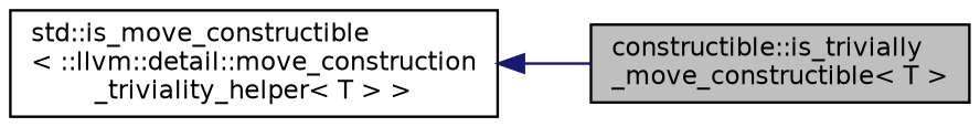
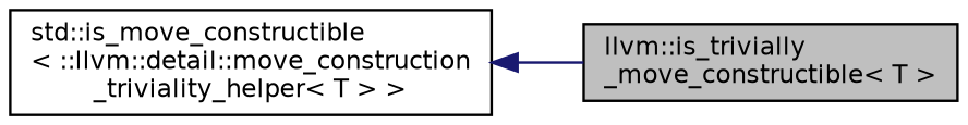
  digraph {
    rankdir=LR
    node [color=black fontname=Helvetica fontsize=10 shape=box]
-   n1 [fillcolor=grey75 fontcolor=black height=0.2 label="constructible::is_trivially\l_move_constructible\< T \>" style=filled width=0.4]
+   n1 [fillcolor=grey75 fontcolor=black height=0.2 label="llvm::is_trivially\l_move_constructible\< T \>" style=filled width=0.4]
    n2 [height=0.2 label="std::is_move_constructible\l\< ::llvm::detail::move_construction\l_triviality_helper\< T \> \>" width=0.4]
    n2 -> n1 [color=midnightblue dir=back fontname=Helvetica fontsize=10 labelfontname=Helvetica labelfontsize=10 style=solid]
  }
